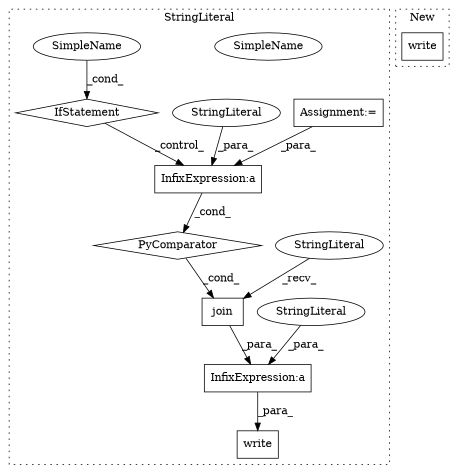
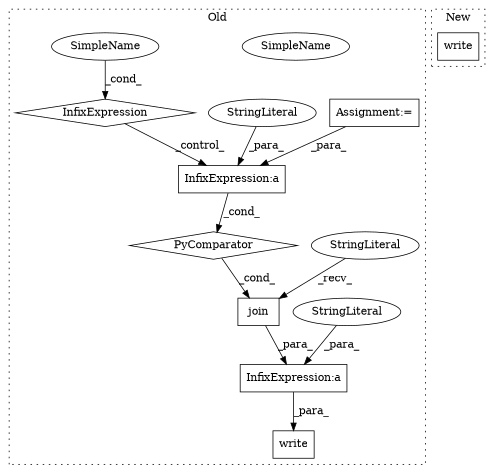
  digraph {
    node [a=32 l=34 s=69996 shape=box]
    n1 [l="18,-5" label=join s="69891,70038"]
    n2 [a=45 l=4 label=StringLiteral s=69886 shape=ellipse]
    n3 [l="6,1" label=write s="69837,70033"]
    n4 [a=27 l=3 label="InfixExpression:a" s=69883]
    n5 [a=45 l=40 label=StringLiteral s=69843 shape=ellipse]
    n6 [a=7 label="Assignment:="]
    n7 [a=113 label=PyComparator shape=diamond]
    n8 [a=27 l=3 label="InfixExpression:a" s=69922]
-   n9 [a=25 label=IfStatement shape=diamond]
+   n9 [a=25 label=InfixExpression shape=diamond]
    n10 [a=42 l=5 label=SimpleName s=70025 shape=ellipse]
    n11 [a=45 l=12 label=StringLiteral s=69910 shape=ellipse]
    n12 [a=42 l=5 label=SimpleName s=70025 shape=ellipse]
    n13 [l="6,1" label=write s="69837,69855"]
    subgraph cluster_1 {
-     label=StringLiteral
+     label=Old
      style=dotted
      n1
      n2
      n3
      n4
      n5
      n6
      n7
      n8
      n9
      n10
      n11
      n12
    }
    subgraph cluster_2 {
      label=New
      style=dotted
      n13
    }
    n1 -> n4 [label=_para_]
    n2 -> n1 [label=_recv_]
    n4 -> n3 [label=_para_]
    n5 -> n4 [label=_para_]
    n6 -> n8 [label=_para_]
    n7 -> n1 [label=_cond_]
    n8 -> n7 [label=_cond_]
    n9 -> n8 [label=_control_]
    n11 -> n8 [label=_para_]
    n12 -> n9 [label=_cond_]
  }
